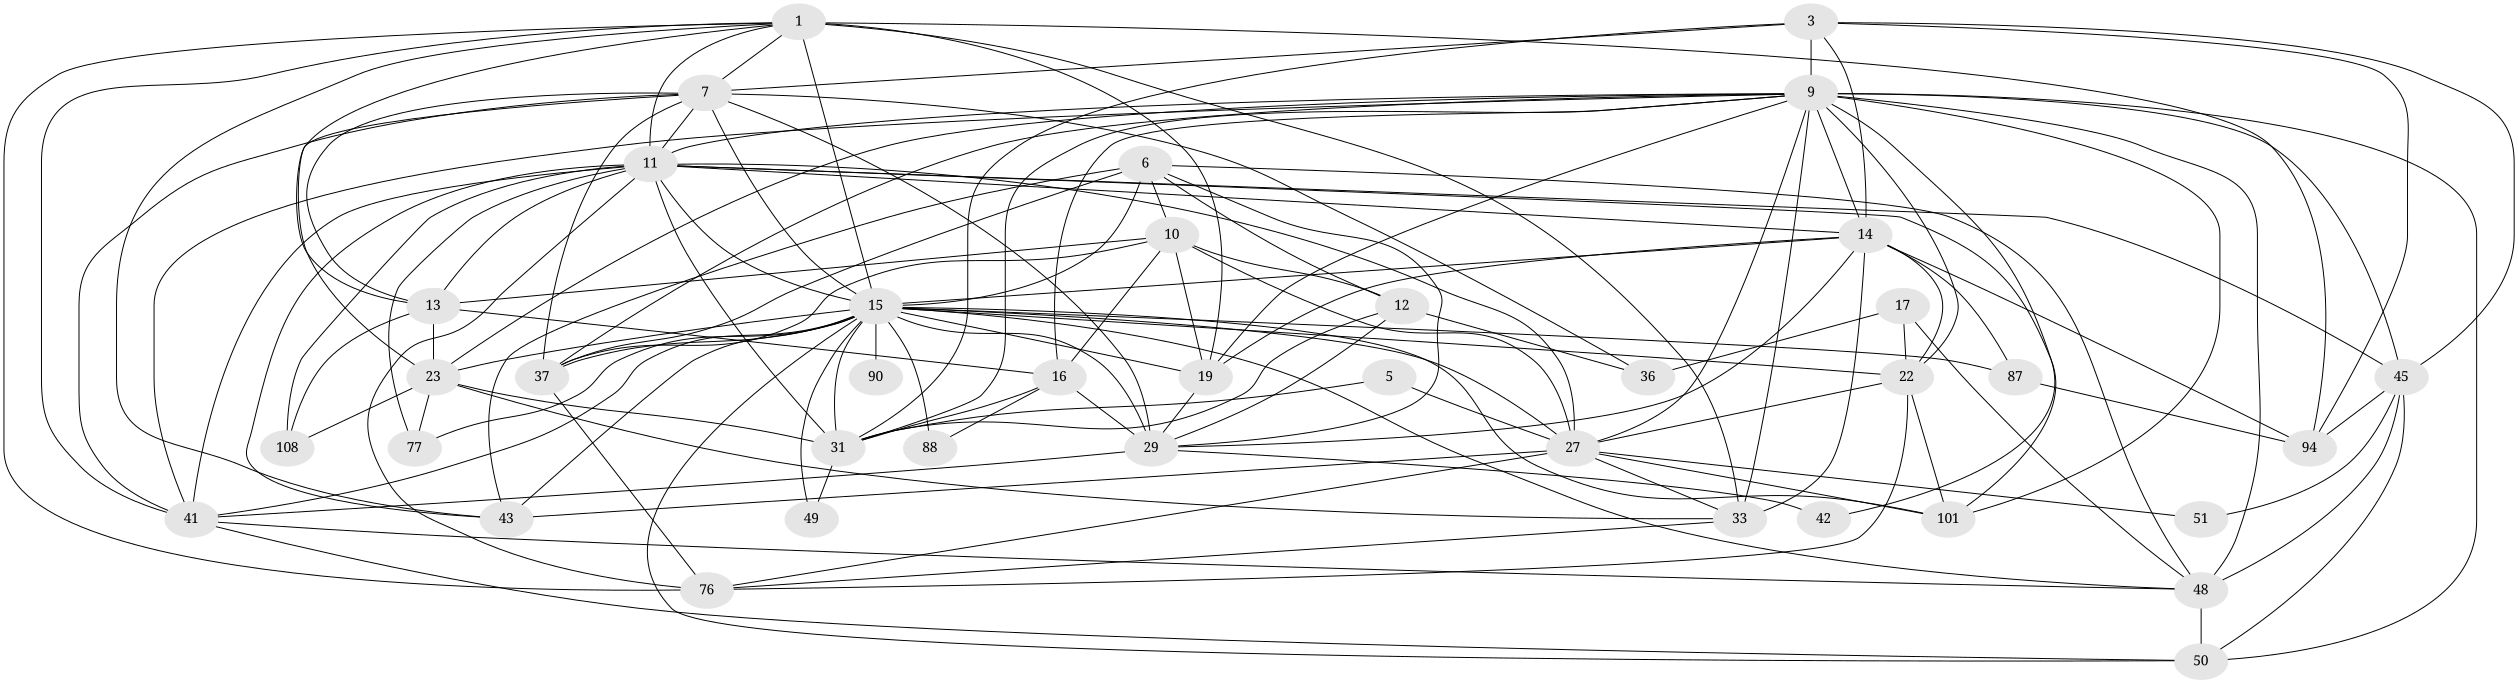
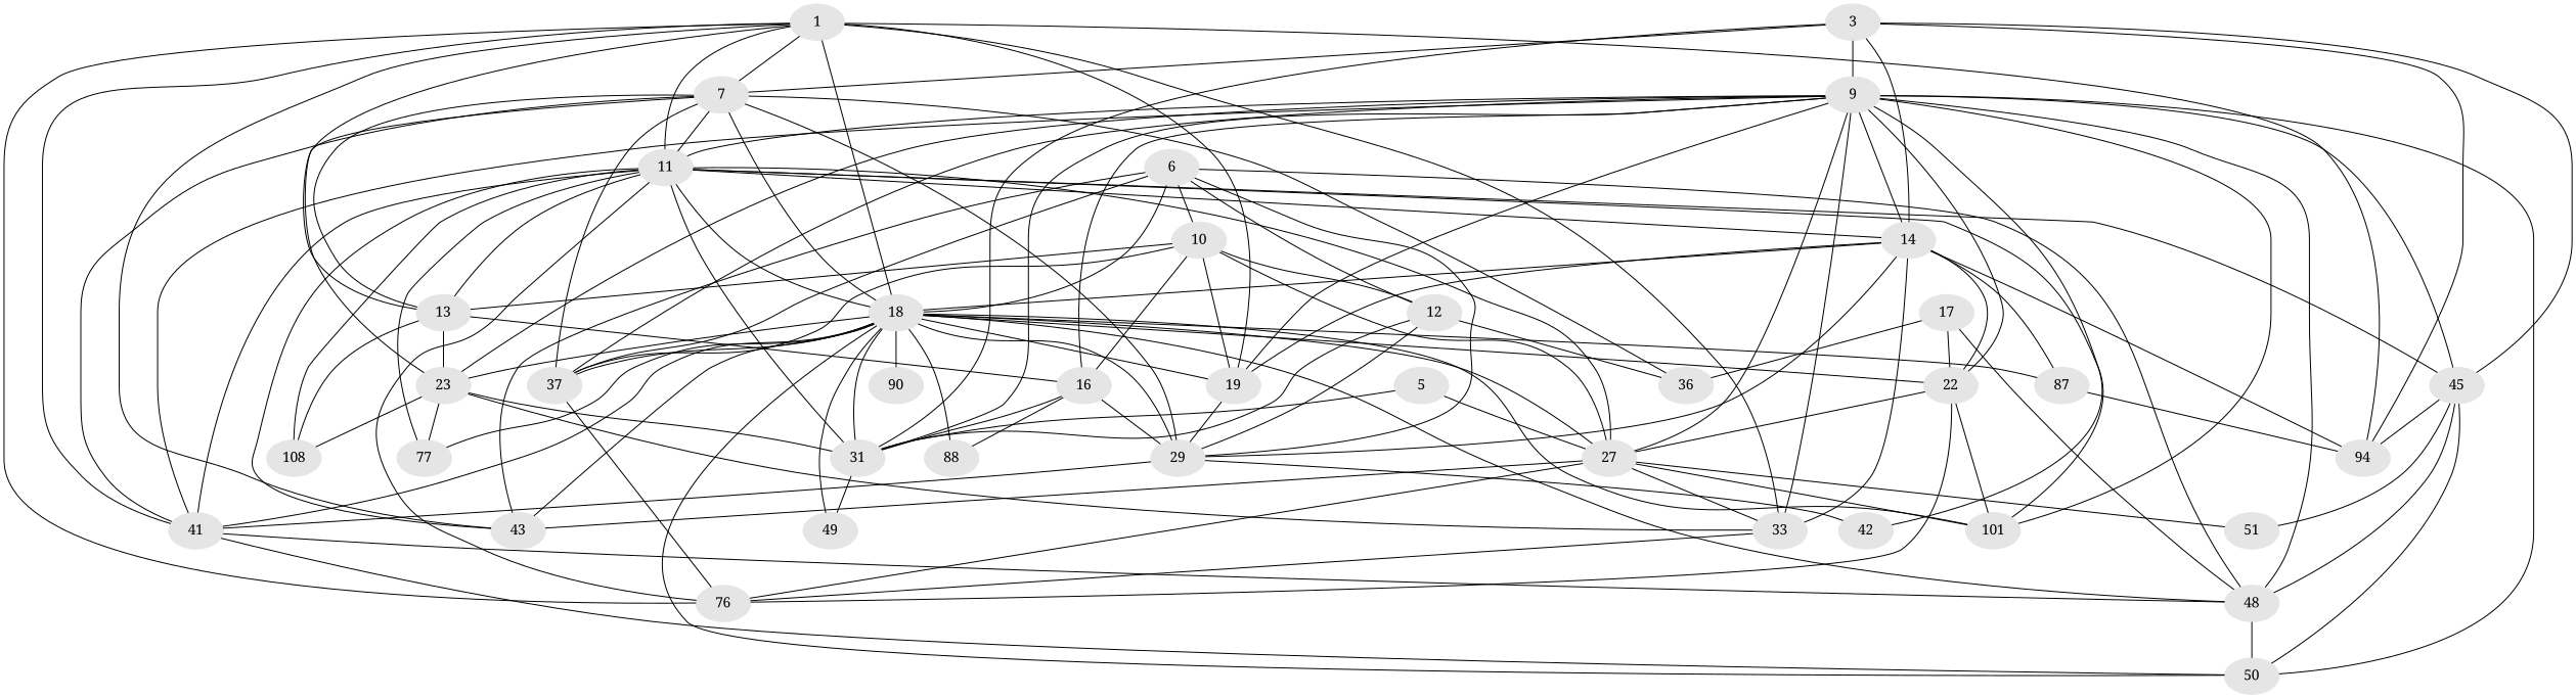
  graph {
    fontname="Noto Serif"
    node [color=gray90 fontname="Noto Serif" style=filled]
    edge [fontname="Noto Serif"]
    1 [super="+35+2+30"]
    7 [super="+80+8+47"]
    11 [super="+20+39+34"]
    13 [super="+24"]
-   15 [super="+18+38+102+59+99+89+52+66"]
+   15 [super="+18+38+102+59+99+89+52+66" label=18]
    19 [super="+65+60"]
    33 [super="+40+61"]
    41 [super="+81"]
    43 [super="+46"]
    76 [super="+104+78"]
    94 [super="+127"]
    29 [super="+92+44"]
    37 [super="+56+55"]
    23 [super="+120+53+64"]
    36
    14 [super="+82+32+106"]
    31 [super="+68"]
    45 [super="+67+69"]
    27 [super="+93+28"]
    101 [super="+114"]
    77
    108
    16 [super="+54"]
    48 [super="+58"]
    22 [super="+86"]
    50
    87
    49
    88
    90
    42
    3 [super="+4"]
    9 [super="+98+57"]
    51
    5
    6 [super="+85"]
    10 [super="+26"]
    12 [super="+116+75+126"]
    17 [super="+21"]
    1 -- 7
    1 -- 11
    1 -- 13
    1 -- 15 [weight=3]
    1 -- 19 [weight=2]
    1 -- 33
    1 -- 41 [weight=2]
    1 -- 43
    1 -- 76
    1 -- 94
    7 -- 11 [weight=2]
    7 -- 13
    7 -- 15 [weight=2]
    7 -- 41
    7 -- 29
    7 -- 37
    7 -- 23 [weight=2]
    7 -- 36
    11 -- 13 [weight=2]
    11 -- 15
    11 -- 41
    11 -- 43
    11 -- 76 [weight=3]
    11 -- 14 [weight=2]
    11 -- 31 [weight=3]
    11 -- 45 [weight=2]
    11 -- 27
    11 -- 101
    11 -- 77
    11 -- 108
    13 -- 23
    13 -- 108
    13 -- 16
    15 -- 19 [weight=2]
    15 -- 41
    15 -- 43
    15 -- 29 [weight=2]
    15 -- 37 [weight=3]
    15 -- 23
    15 -- 31
    15 -- 27 [weight=3]
    15 -- 101
    15 -- 77
    15 -- 48
    15 -- 22 [weight=2]
    15 -- 50
    15 -- 87
    15 -- 49
    15 -- 88 [weight=2]
    15 -- 90 [weight=2]
    19 -- 29
    33 -- 76
    41 -- 48
    41 -- 50
    29 -- 41
    29 -- 42
    37 -- 76
    23 -- 33
    23 -- 31
    23 -- 77
    23 -- 108
    14 -- 15 [weight=2]
    14 -- 19
    14 -- 33
    14 -- 94
    14 -- 29
    14 -- 22
    14 -- 87
    31 -- 49
    45 -- 94
    45 -- 48 [weight=2]
    45 -- 50
    45 -- 51
    27 -- 33
    27 -- 43
    27 -- 76
    27 -- 101
    27 -- 51
    16 -- 29 [weight=2]
    16 -- 31
    16 -- 88
    48 -- 50
    22 -- 76
    22 -- 27
    22 -- 101
    87 -- 94
    3 -- 7
    3 -- 94
    3 -- 14
    3 -- 31
    3 -- 45
    3 -- 9 [weight=2]
    9 -- 11
    9 -- 19
    9 -- 33 [weight=2]
    9 -- 41
    9 -- 37
    9 -- 23
    9 -- 14
    9 -- 31
    9 -- 45
    9 -- 27
    9 -- 101
    9 -- 16
    9 -- 48 [weight=2]
    9 -- 22
    9 -- 50
    9 -- 42
    5 -- 31
    5 -- 27
    6 -- 15 [weight=2]
    6 -- 43
    6 -- 29
    6 -- 37
    6 -- 48
    6 -- 10
    6 -- 12
    10 -- 13
    10 -- 19
    10 -- 37
    10 -- 27
    10 -- 16
    10 -- 12 [weight=2]
    12 -- 29
    12 -- 36
    12 -- 31
    17 -- 36
    17 -- 48
    17 -- 22
  }
